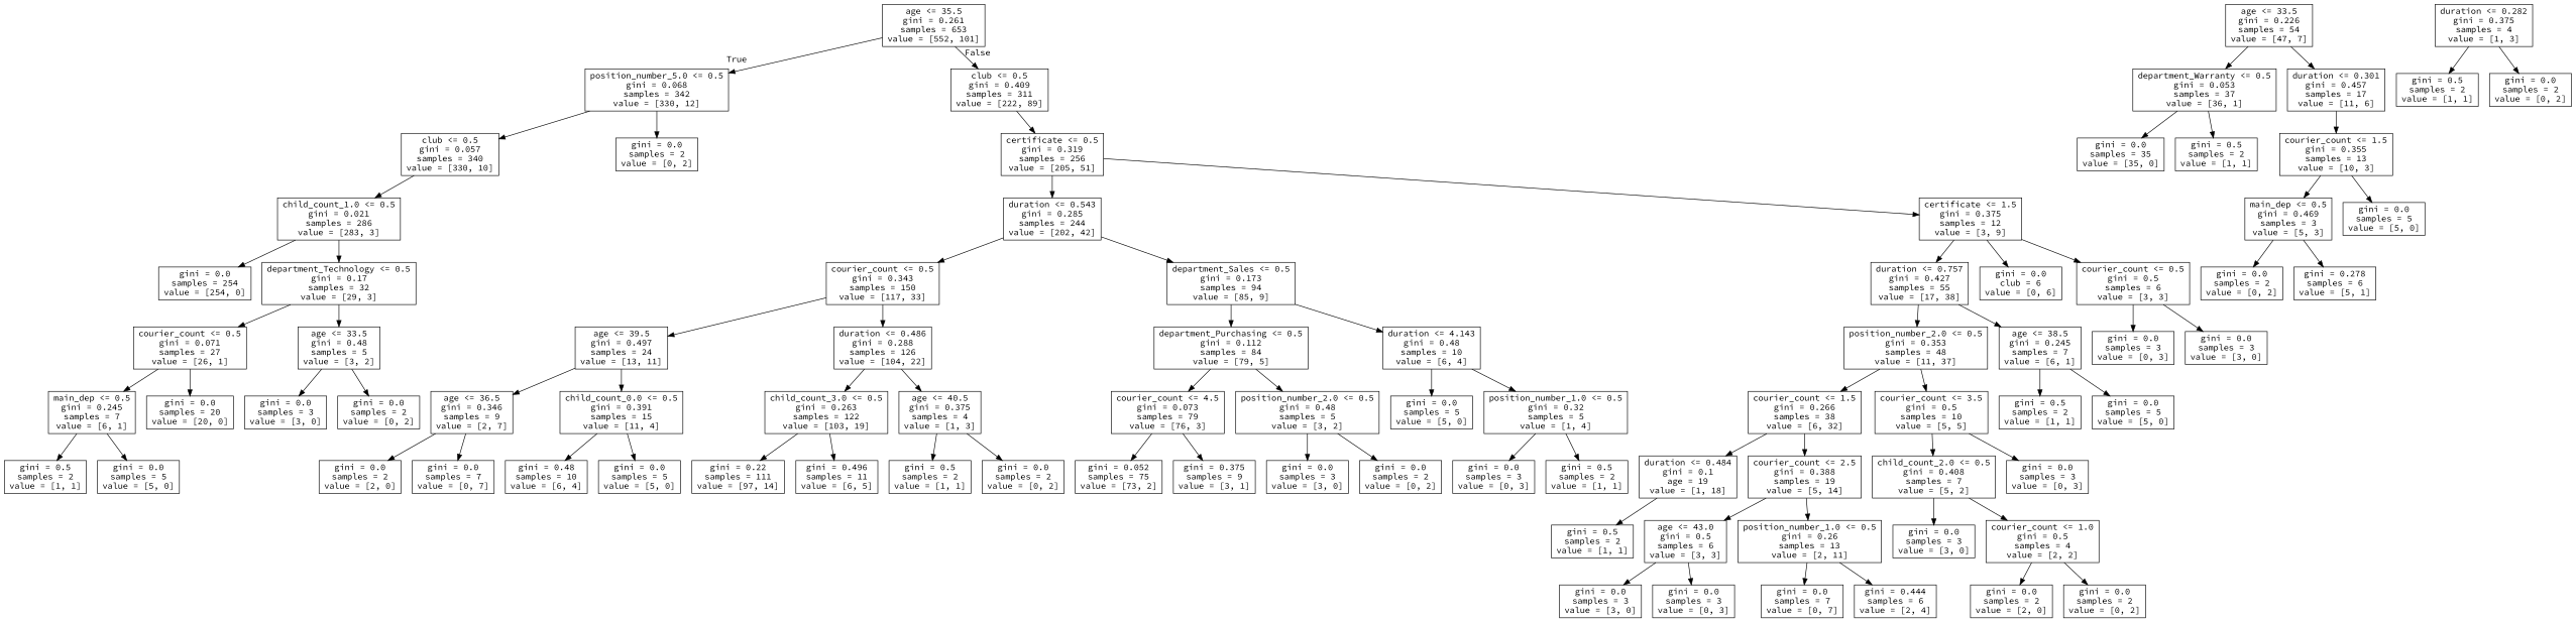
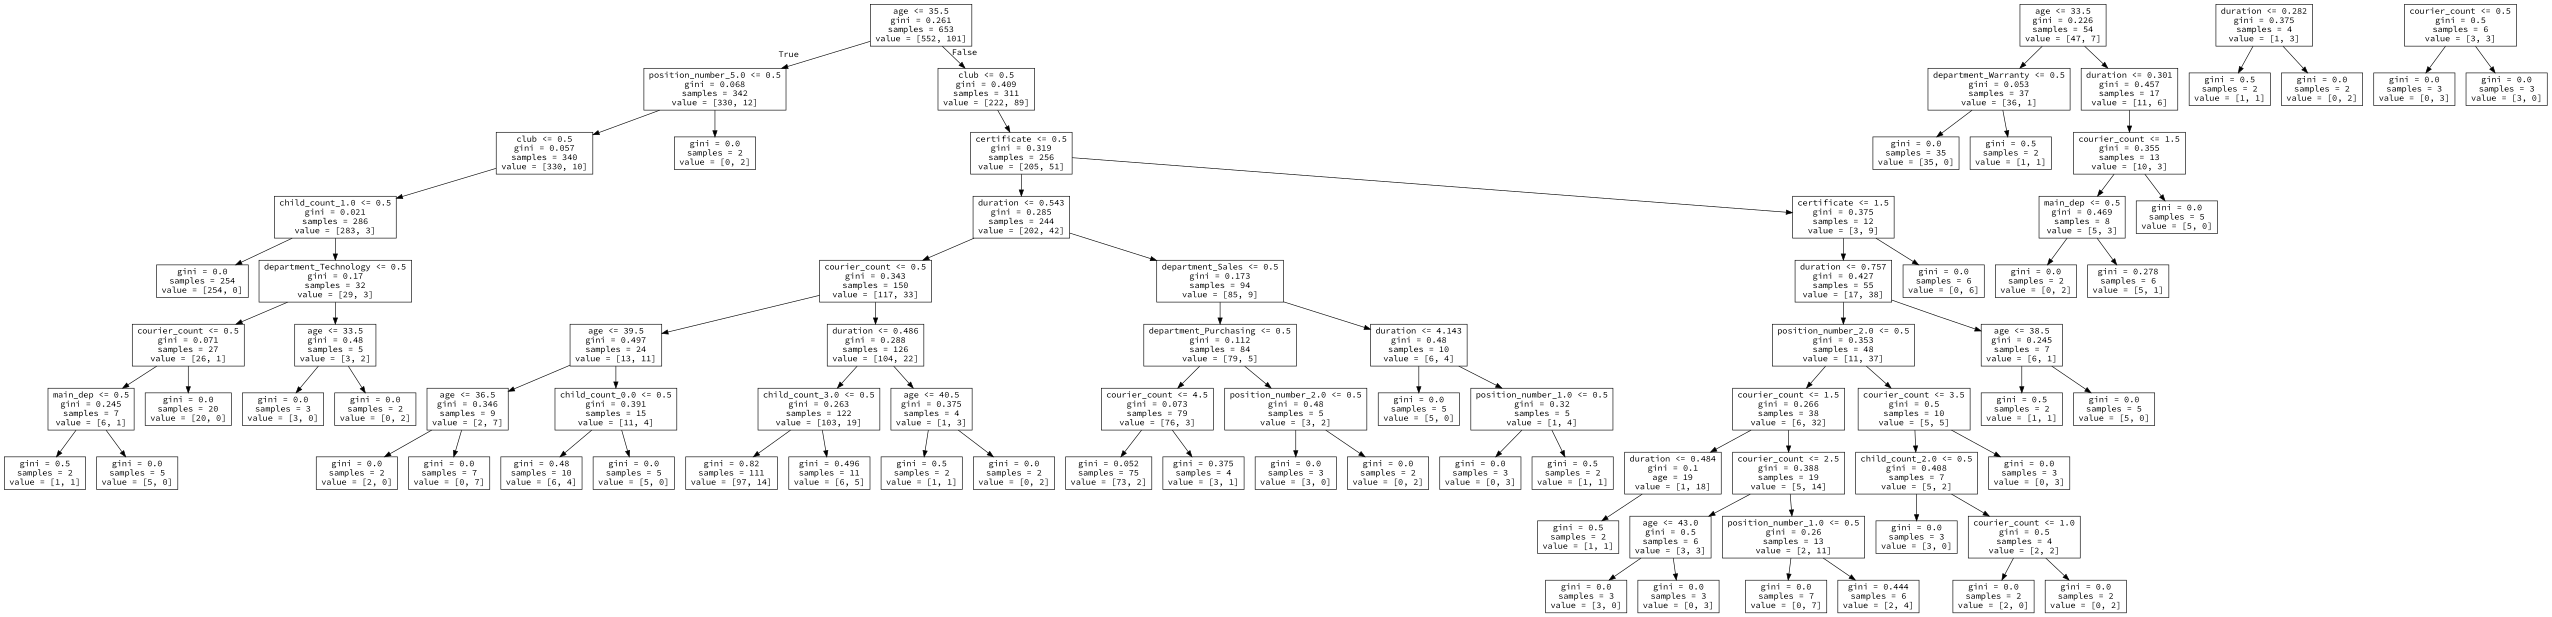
  digraph {
    fontname="Source Code Pro"
    node [fontname="Source Code Pro" shape=box]
    edge [fontname="Source Code Pro"]
    n1 [label="age <= 35.5\ngini = 0.261\nsamples = 653\nvalue = [552, 101]"]
    n2 [label="position_number_5.0 <= 0.5\ngini = 0.068\nsamples = 342\nvalue = [330, 12]"]
    n3 [label="club <= 0.5\ngini = 0.409\nsamples = 311\nvalue = [222, 89]"]
    n4 [label="club <= 0.5\ngini = 0.057\nsamples = 340\nvalue = [330, 10]"]
    n5 [label="gini = 0.0\nsamples = 2\nvalue = [0, 2]"]
    n6 [label="certificate <= 0.5\ngini = 0.319\nsamples = 256\nvalue = [205, 51]"]
    n7 [label="child_count_1.0 <= 0.5\ngini = 0.021\nsamples = 286\nvalue = [283, 3]"]
    n8 [label="gini = 0.0\nsamples = 254\nvalue = [254, 0]"]
    n9 [label="department_Technology <= 0.5\ngini = 0.17\nsamples = 32\nvalue = [29, 3]"]
    n10 [label="age <= 33.5\ngini = 0.226\nsamples = 54\nvalue = [47, 7]"]
    n11 [label="department_Warranty <= 0.5\ngini = 0.053\nsamples = 37\nvalue = [36, 1]"]
    n12 [label="duration <= 0.301\ngini = 0.457\nsamples = 17\nvalue = [11, 6]"]
    n13 [label="courier_count <= 0.5\ngini = 0.071\nsamples = 27\nvalue = [26, 1]"]
    n14 [label="age <= 33.5\ngini = 0.48\nsamples = 5\nvalue = [3, 2]"]
    n15 [label="main_dep <= 0.5\ngini = 0.245\nsamples = 7\nvalue = [6, 1]"]
    n16 [label="gini = 0.0\nsamples = 20\nvalue = [20, 0]"]
    n17 [label="gini = 0.0\nsamples = 3\nvalue = [3, 0]"]
    n18 [label="gini = 0.0\nsamples = 2\nvalue = [0, 2]"]
    n19 [label="gini = 0.5\nsamples = 2\nvalue = [1, 1]"]
    n20 [label="gini = 0.0\nsamples = 5\nvalue = [5, 0]"]
    n21 [label="gini = 0.0\nsamples = 35\nvalue = [35, 0]"]
    n22 [label="gini = 0.5\nsamples = 2\nvalue = [1, 1]"]
    n23 [label="courier_count <= 1.5\ngini = 0.355\nsamples = 13\nvalue = [10, 3]"]
    n24 [label="duration <= 0.282\ngini = 0.375\nsamples = 4\nvalue = [1, 3]"]
    n25 [label="gini = 0.5\nsamples = 2\nvalue = [1, 1]"]
    n26 [label="gini = 0.0\nsamples = 2\nvalue = [0, 2]"]
-   n27 [label="main_dep <= 0.5\ngini = 0.469\nsamples = 3\nvalue = [5, 3]"]
+   n27 [label="main_dep <= 0.5\ngini = 0.469\nsamples = 8\nvalue = [5, 3]"]
    n28 [label="gini = 0.0\nsamples = 5\nvalue = [5, 0]"]
    n29 [label="gini = 0.0\nsamples = 2\nvalue = [0, 2]"]
    n30 [label="gini = 0.278\nsamples = 6\nvalue = [5, 1]"]
    n31 [label="duration <= 0.543\ngini = 0.285\nsamples = 244\nvalue = [202, 42]"]
    n32 [label="certificate <= 1.5\ngini = 0.375\nsamples = 12\nvalue = [3, 9]"]
    n33 [label="duration <= 0.757\ngini = 0.427\nsamples = 55\nvalue = [17, 38]"]
    n34 [label="position_number_2.0 <= 0.5\ngini = 0.353\nsamples = 48\nvalue = [11, 37]"]
    n35 [label="age <= 38.5\ngini = 0.245\nsamples = 7\nvalue = [6, 1]"]
    n36 [label="courier_count <= 0.5\ngini = 0.343\nsamples = 150\nvalue = [117, 33]"]
    n37 [label="department_Sales <= 0.5\ngini = 0.173\nsamples = 94\nvalue = [85, 9]"]
-   n38 [label="gini = 0.0\nclub = 6\nvalue = [0, 6]"]
+   n38 [label="gini = 0.0\nsamples = 6\nvalue = [0, 6]"]
    n39 [label="courier_count <= 0.5\ngini = 0.5\nsamples = 6\nvalue = [3, 3]"]
    n40 [label="age <= 39.5\ngini = 0.497\nsamples = 24\nvalue = [13, 11]"]
    n41 [label="duration <= 0.486\ngini = 0.288\nsamples = 126\nvalue = [104, 22]"]
    n42 [label="department_Purchasing <= 0.5\ngini = 0.112\nsamples = 84\nvalue = [79, 5]"]
    n43 [label="duration <= 4.143\ngini = 0.48\nsamples = 10\nvalue = [6, 4]"]
    n44 [label="age <= 36.5\ngini = 0.346\nsamples = 9\nvalue = [2, 7]"]
    n45 [label="child_count_0.0 <= 0.5\ngini = 0.391\nsamples = 15\nvalue = [11, 4]"]
    n46 [label="child_count_3.0 <= 0.5\ngini = 0.263\nsamples = 122\nvalue = [103, 19]"]
    n47 [label="age <= 40.5\ngini = 0.375\nsamples = 4\nvalue = [1, 3]"]
    n48 [label="gini = 0.0\nsamples = 2\nvalue = [2, 0]"]
    n49 [label="gini = 0.0\nsamples = 7\nvalue = [0, 7]"]
    n50 [label="gini = 0.48\nsamples = 10\nvalue = [6, 4]"]
    n51 [label="gini = 0.0\nsamples = 5\nvalue = [5, 0]"]
-   n52 [label="gini = 0.22\nsamples = 111\nvalue = [97, 14]"]
+   n52 [label="gini = 0.82\nsamples = 111\nvalue = [97, 14]"]
    n53 [label="gini = 0.496\nsamples = 11\nvalue = [6, 5]"]
    n54 [label="gini = 0.5\nsamples = 2\nvalue = [1, 1]"]
    n55 [label="gini = 0.0\nsamples = 2\nvalue = [0, 2]"]
    n56 [label="courier_count <= 4.5\ngini = 0.073\nsamples = 79\nvalue = [76, 3]"]
    n57 [label="position_number_2.0 <= 0.5\ngini = 0.48\nsamples = 5\nvalue = [3, 2]"]
    n58 [label="gini = 0.0\nsamples = 5\nvalue = [5, 0]"]
    n59 [label="position_number_1.0 <= 0.5\ngini = 0.32\nsamples = 5\nvalue = [1, 4]"]
    n60 [label="gini = 0.052\nsamples = 75\nvalue = [73, 2]"]
-   n61 [label="gini = 0.375\nsamples = 9\nvalue = [3, 1]"]
+   n61 [label="gini = 0.375\nsamples = 4\nvalue = [3, 1]"]
    n62 [label="gini = 0.0\nsamples = 3\nvalue = [3, 0]"]
    n63 [label="gini = 0.0\nsamples = 2\nvalue = [0, 2]"]
    n64 [label="gini = 0.0\nsamples = 3\nvalue = [0, 3]"]
    n65 [label="gini = 0.5\nsamples = 2\nvalue = [1, 1]"]
    n66 [label="gini = 0.0\nsamples = 3\nvalue = [0, 3]"]
    n67 [label="gini = 0.0\nsamples = 3\nvalue = [3, 0]"]
    n68 [label="courier_count <= 1.5\ngini = 0.266\nsamples = 38\nvalue = [6, 32]"]
    n69 [label="courier_count <= 3.5\ngini = 0.5\nsamples = 10\nvalue = [5, 5]"]
    n70 [label="gini = 0.5\nsamples = 2\nvalue = [1, 1]"]
    n71 [label="gini = 0.0\nsamples = 5\nvalue = [5, 0]"]
    n72 [label="duration <= 0.484\ngini = 0.1\nage = 19\nvalue = [1, 18]"]
    n73 [label="courier_count <= 2.5\ngini = 0.388\nsamples = 19\nvalue = [5, 14]"]
    n74 [label="child_count_2.0 <= 0.5\ngini = 0.408\nsamples = 7\nvalue = [5, 2]"]
    n75 [label="gini = 0.0\nsamples = 3\nvalue = [0, 3]"]
    n76 [label="gini = 0.5\nsamples = 2\nvalue = [1, 1]"]
    n77 [label="age <= 43.0\ngini = 0.5\nsamples = 6\nvalue = [3, 3]"]
    n78 [label="position_number_1.0 <= 0.5\ngini = 0.26\nsamples = 13\nvalue = [2, 11]"]
    n79 [label="gini = 0.0\nsamples = 3\nvalue = [3, 0]"]
    n80 [label="gini = 0.0\nsamples = 3\nvalue = [0, 3]"]
    n81 [label="gini = 0.0\nsamples = 7\nvalue = [0, 7]"]
    n82 [label="gini = 0.444\nsamples = 6\nvalue = [2, 4]"]
    n83 [label="gini = 0.0\nsamples = 3\nvalue = [3, 0]"]
    n84 [label="courier_count <= 1.0\ngini = 0.5\nsamples = 4\nvalue = [2, 2]"]
    n85 [label="gini = 0.0\nsamples = 2\nvalue = [2, 0]"]
    n86 [label="gini = 0.0\nsamples = 2\nvalue = [0, 2]"]
    n1 -> n2 [headlabel=True labelangle=45 labeldistance=2.5]
    n1 -> n3 [headlabel=False labelangle=-45 labeldistance=2.5]
    n2 -> n4
    n2 -> n5
    n3 -> n6
    n4 -> n7
    n6 -> n31
    n6 -> n32
    n7 -> n8
    n7 -> n9
    n9 -> n13
    n9 -> n14
    n10 -> n11
    n10 -> n12
    n11 -> n21
    n11 -> n22
    n12 -> n23
    n13 -> n15
    n13 -> n16
    n14 -> n17
    n14 -> n18
    n15 -> n19
    n15 -> n20
    n23 -> n27
    n23 -> n28
    n24 -> n25
    n24 -> n26
    n27 -> n29
    n27 -> n30
    n31 -> n36
    n31 -> n37
    n32 -> n33
    n32 -> n38
-   n32 -> n39
    n33 -> n34
    n33 -> n35
    n34 -> n68
    n34 -> n69
    n35 -> n70
    n35 -> n71
    n36 -> n40
    n36 -> n41
    n37 -> n42
    n37 -> n43
    n39 -> n66
    n39 -> n67
    n40 -> n44
    n40 -> n45
    n41 -> n46
    n41 -> n47
    n42 -> n56
    n42 -> n57
    n43 -> n58
    n43 -> n59
    n44 -> n48
    n44 -> n49
    n45 -> n50
    n45 -> n51
    n46 -> n52
    n46 -> n53
    n47 -> n54
    n47 -> n55
    n56 -> n60
    n56 -> n61
    n57 -> n62
    n57 -> n63
    n59 -> n64
    n59 -> n65
    n68 -> n72
    n68 -> n73
    n69 -> n74
    n69 -> n75
    n72 -> n76
    n73 -> n77
    n73 -> n78
    n74 -> n83
    n74 -> n84
    n77 -> n79
    n77 -> n80
    n78 -> n81
    n78 -> n82
    n84 -> n85
    n84 -> n86
  }
